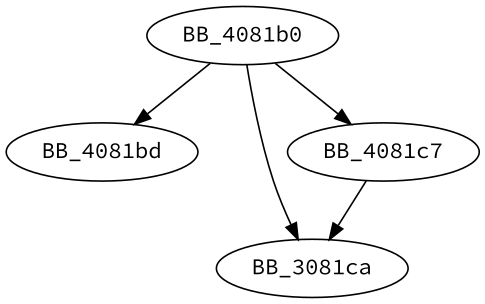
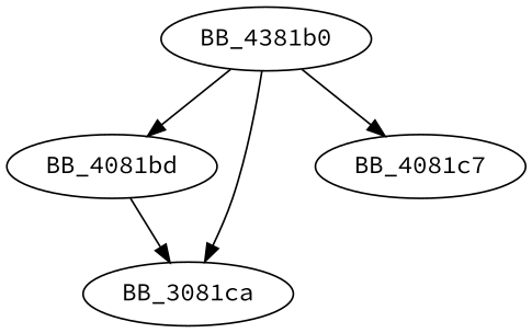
  digraph {
    fontname="Source Code Pro"
    node [fontname="Source Code Pro"]
    edge [fontname="Source Code Pro"]
-   BB_4081b0
+   BB_4081b0 [label=BB_4381b0]
    BB_4081bd
    n3 [label=BB_3081ca]
    BB_4081c7
    BB_4081b0 -> BB_4081bd
    BB_4081b0 -> n3
    BB_4081b0 -> BB_4081c7
-   BB_4081c7 -> n3
+   BB_4081bd -> n3
  }
